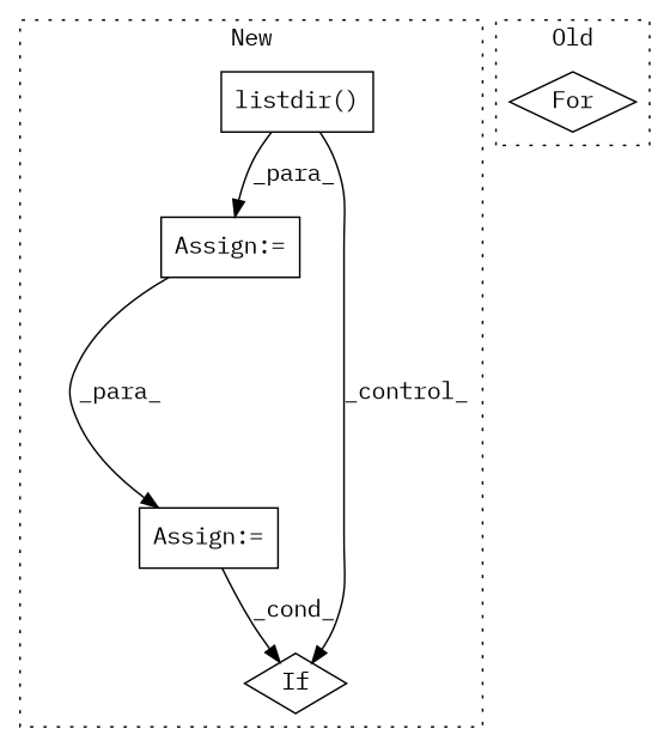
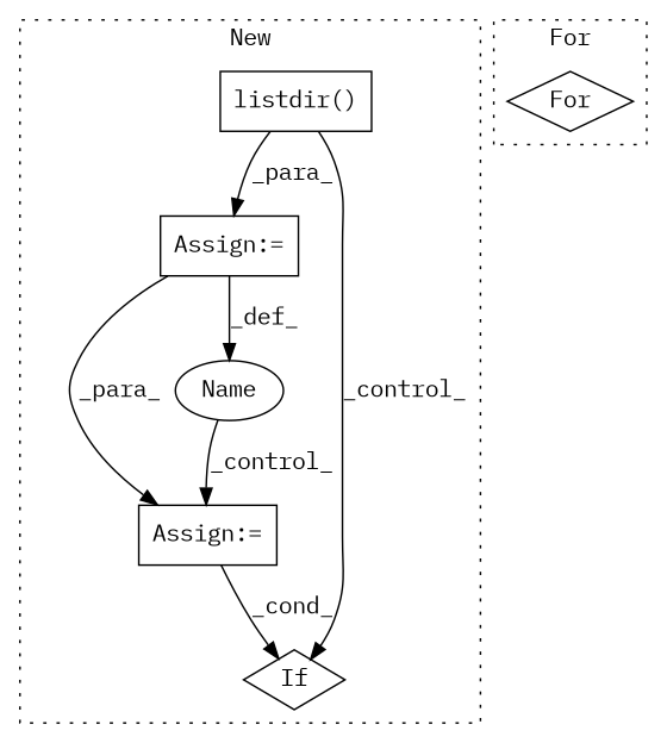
  digraph {
    fontname="IBM Plex Mono"
    node [a=68 fontname="IBM Plex Mono" l=3 shape=box]
    edge [fontname="IBM Plex Mono"]
    n1 [a=75 l="11,1" label="listdir()" s="37216,37238"]
    n2 [label="Assign:=" s=37213]
    n3 [label="Assign:=" s=37292]
    n4 [a=96 label=If s=37336 shape=diamond]
+   n5 [a=87 l=1 label=Name s=37252 shape=ellipse]
    n6 [a=107 l="4,14" label=For s="36691,36721" shape=diamond]
    subgraph cluster_1 {
      label=New
      style=dotted
      n1
      n2
      n3
      n4
+     n5
    }
    subgraph cluster_2 {
-     label=Old
+     label=For
      style=dotted
      n6
    }
    n1 -> n2 [label=_para_]
    n1 -> n4 [label=_control_]
    n2 -> n3 [label=_para_]
+   n2 -> n5 [label=_def_]
    n3 -> n4 [label=_cond_]
+   n5 -> n3 [label=_control_]
  }
